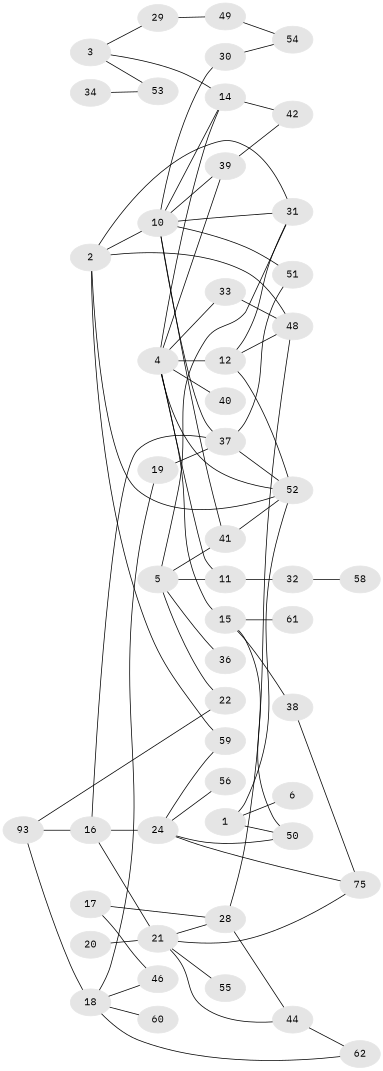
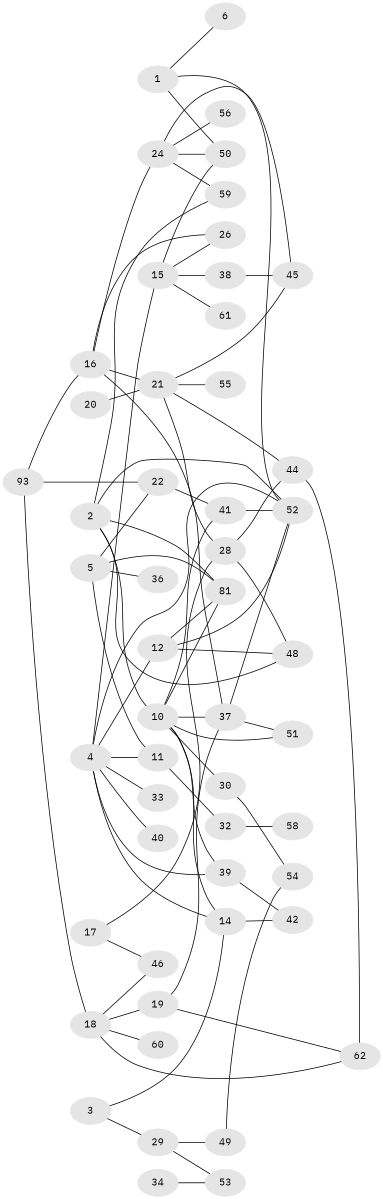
  graph {
    fontname="IBM Plex Mono"
    rankdir=LR
    node [color=gray90 fontname="IBM Plex Mono" style=filled]
    edge [fontname="IBM Plex Mono" weight=1.0]
    1
    6
    50
    52
    2
    10
-   31
+   31 [label=81]
    48
    59
    14
    39
    41
    30
    37
    51
    3
    29
    42
    49
    53
    4
    11
    12
    15
    33
    40
    32
+   26
    38
    61
    5
    22
    36
    54
    58
    n36 [label=93]
    16
    18
    21
    24
    46
    19
    60
    62
-   45 [label=75]
+   45
    28
    44
    55
    56
    17
    20
    34
    1 -- 6
    1 -- 50
    1 -- 52
    2 -- 52
    2 -- 10
    2 -- 31
    2 -- 48
    2 -- 59
    10 -- 31
    10 -- 14
    10 -- 39
    10 -- 41
    10 -- 30
    10 -- 37 [weight=2.0]
    10 -- 51
    14 -- 42
    39 -- 42
    41 -- 52
    30 -- 54
    37 -- 52
    37 -- 51
    3 -- 14
    3 -- 29
    29 -- 49
-   3 -- 53
+   29 -- 53
    49 -- 54
    4 -- 52
    4 -- 14
    4 -- 39
    4 -- 11
    4 -- 12 [weight=2.0]
    4 -- 15
    4 -- 33
    4 -- 40
    11 -- 32
    12 -- 52
    12 -- 31
    12 -- 48
    15 -- 50
+   15 -- 26
    15 -- 38
    15 -- 61
-   33 -- 48
    32 -- 58
    38 -- 45
    5 -- 31
-   5 -- 41
+   22 -- 41
    5 -- 11
    5 -- 22
    5 -- 36
    n36 -- 22
    n36 -- 16
    n36 -- 18
    16 -- 37
+   16 -- 26
    16 -- 21
    16 -- 24
    18 -- 46
    18 -- 19
    18 -- 60
    18 -- 62 [weight=2.0]
    21 -- 45
    21 -- 28
    21 -- 44
    21 -- 55
    24 -- 50
    24 -- 59
    24 -- 45
    24 -- 56
    19 -- 37
+   19 -- 62
    28 -- 48
    28 -- 44
    44 -- 62
    17 -- 46
    17 -- 28
    20 -- 21
    34 -- 53
  }
